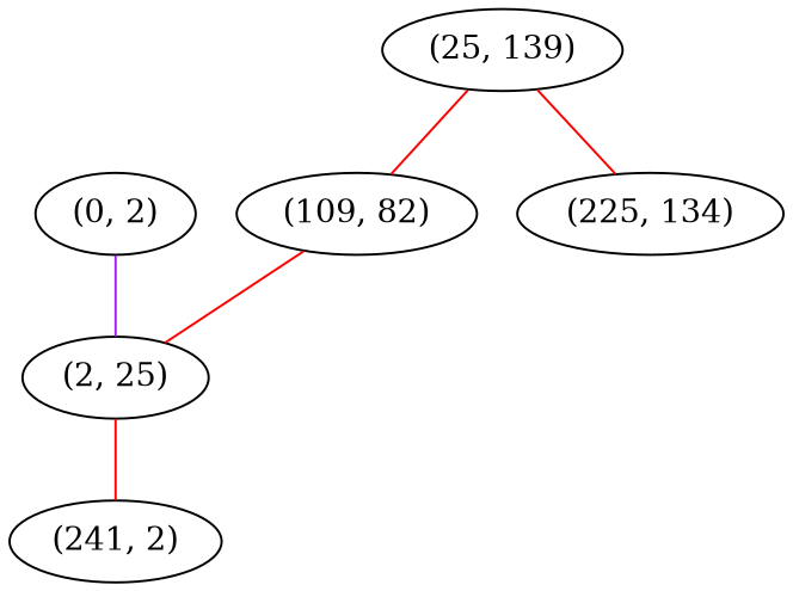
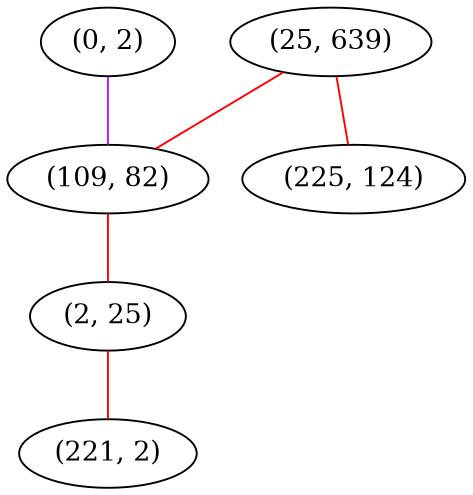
  graph {
    edge [color=red weight=1]
    n1 [label="(0, 2)"]
    "(2, 25)"
-   "(221, 2)" [label="(241, 2)"]
-   "(25, 139)"
+   "(221, 2)"
+   "(25, 139)" [label="(25, 639)"]
    "(109, 82)"
-   "(225, 134)"
-   n1 -- "(2, 25)" [color=purple weight=4]
+   "(225, 134)" [label="(225, 124)"]
+   n1 -- "(109, 82)" [color=purple weight=4]
    "(2, 25)" -- "(221, 2)"
    "(25, 139)" -- "(109, 82)"
    "(25, 139)" -- "(225, 134)"
    "(109, 82)" -- "(2, 25)"
  }
